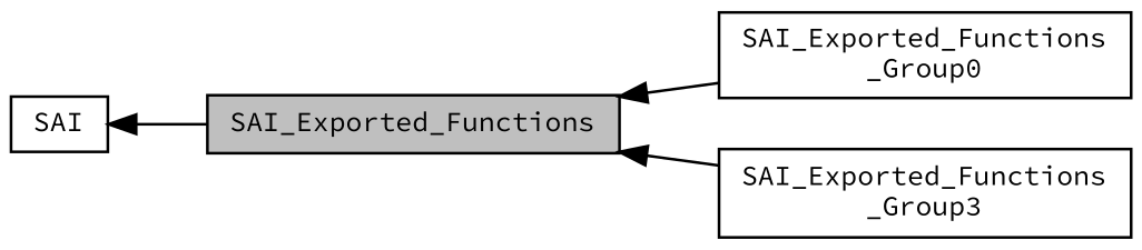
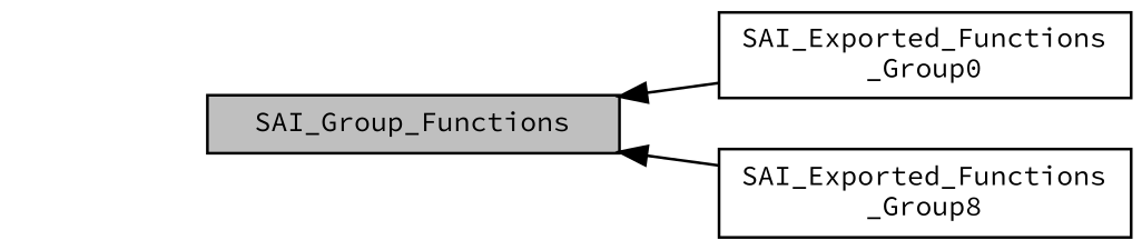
  digraph {
    fontname="Source Code Pro"
    rankdir=LR
    node [color=black fillcolor=white fontname="Source Code Pro" fontsize=10 shape=record style=filled]
    edge [dir=back fontname="Source Code Pro" fontsize=10 labelfontname=Helvetica labelfontsize=10 shape=plaintext style=solid]
    n1 [height=0.2 label="SAI_Exported_Functions\l_Group0" width=0.4]
-   n2 [height=0.2 label="SAI_Exported_Functions\l_Group3" width=0.4]
-   n3 [height=0.2 label=SAI width=0.4]
-   n4 [fillcolor=grey75 fontcolor=black height=0.2 label=SAI_Exported_Functions width=0.4]
-   n3 -> n4
+   n2 [height=0.2 label="SAI_Exported_Functions\l_Group8" width=0.4]
+   n4 [fillcolor=grey75 fontcolor=black height=0.2 label=SAI_Group_Functions width=0.4]
    n4 -> n1
    n4 -> n2
  }
